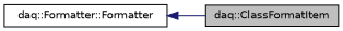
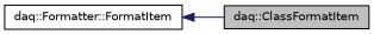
  digraph {
    rankdir=LR
    node [color=black fontname=Helvetica fontsize=10 shape=record style=filled]
    n1 [fillcolor=grey75 fontcolor=black height=0.2 label="daq::ClassFormatItem" width=0.4]
-   n2 [fillcolor=white height=0.2 label="daq::Formatter::Formatter" width=0.4]
+   n2 [fillcolor=white height=0.2 label="daq::Formatter::FormatItem" width=0.4]
    n2 -> n1 [color=midnightblue dir=back fontname=Helvetica fontsize=10 labelfontname=Helvetica labelfontsize=10 style=solid]
  }
